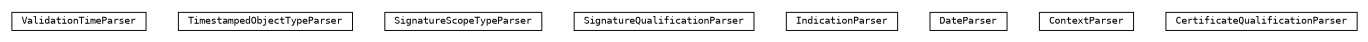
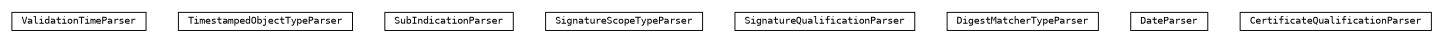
  digraph {
    nodesep=0.25
    ranksep=0.5
    fontname="DejaVu Sans Mono"
    node [fontcolor=black fontname="DejaVu Sans Mono" fontsize=10.0 shape=plaintext]
    n1 [label=<<table title="eu.europa.esig.dss.jaxb.parsers.ValidationTimeParser" border="0" cellborder="1" cellspacing="0" cellpadding="2" port="p" href="./ValidationTimeParser.html"> 		<tr><td><table border="0" cellspacing="0" cellpadding="1"> <tr><td align="center" balign="center"> ValidationTimeParser </td></tr> 		</table></td></tr> 		</table>>]
    n2 [label=<<table title="eu.europa.esig.dss.jaxb.parsers.TimestampedObjectTypeParser" border="0" cellborder="1" cellspacing="0" cellpadding="2" port="p" href="./TimestampedObjectTypeParser.html"> 		<tr><td><table border="0" cellspacing="0" cellpadding="1"> <tr><td align="center" balign="center"> TimestampedObjectTypeParser </td></tr> 		</table></td></tr> 		</table>>]
+   n3 [label=<<table title="eu.europa.esig.dss.jaxb.parsers.SubIndicationParser" border="0" cellborder="1" cellspacing="0" cellpadding="2" port="p" href="./SubIndicationParser.html"> 		<tr><td><table border="0" cellspacing="0" cellpadding="1"> <tr><td align="center" balign="center"> SubIndicationParser </td></tr> 		</table></td></tr> 		</table>>]
    n4 [label=<<table title="eu.europa.esig.dss.jaxb.parsers.SignatureScopeTypeParser" border="0" cellborder="1" cellspacing="0" cellpadding="2" port="p" href="./SignatureScopeTypeParser.html"> 		<tr><td><table border="0" cellspacing="0" cellpadding="1"> <tr><td align="center" balign="center"> SignatureScopeTypeParser </td></tr> 		</table></td></tr> 		</table>>]
    n5 [label=<<table title="eu.europa.esig.dss.jaxb.parsers.SignatureQualificationParser" border="0" cellborder="1" cellspacing="0" cellpadding="2" port="p" href="./SignatureQualificationParser.html"> 		<tr><td><table border="0" cellspacing="0" cellpadding="1"> <tr><td align="center" balign="center"> SignatureQualificationParser </td></tr> 		</table></td></tr> 		</table>>]
-   n6 [label=<<table title="eu.europa.esig.dss.jaxb.parsers.IndicationParser" border="0" cellborder="1" cellspacing="0" cellpadding="2" port="p" href="./IndicationParser.html"> 		<tr><td><table border="0" cellspacing="0" cellpadding="1"> <tr><td align="center" balign="center"> IndicationParser </td></tr> 		</table></td></tr> 		</table>>]
+   n7 [label=<<table title="eu.europa.esig.dss.jaxb.parsers.DigestMatcherTypeParser" border="0" cellborder="1" cellspacing="0" cellpadding="2" port="p" href="./DigestMatcherTypeParser.html"> 		<tr><td><table border="0" cellspacing="0" cellpadding="1"> <tr><td align="center" balign="center"> DigestMatcherTypeParser </td></tr> 		</table></td></tr> 		</table>>]
    n8 [label=<<table title="eu.europa.esig.dss.jaxb.parsers.DateParser" border="0" cellborder="1" cellspacing="0" cellpadding="2" port="p" href="./DateParser.html"> 		<tr><td><table border="0" cellspacing="0" cellpadding="1"> <tr><td align="center" balign="center"> DateParser </td></tr> 		</table></td></tr> 		</table>>]
-   n9 [label=<<table title="eu.europa.esig.dss.jaxb.parsers.ContextParser" border="0" cellborder="1" cellspacing="0" cellpadding="2" port="p" href="./ContextParser.html"> 		<tr><td><table border="0" cellspacing="0" cellpadding="1"> <tr><td align="center" balign="center"> ContextParser </td></tr> 		</table></td></tr> 		</table>>]
    n10 [label=<<table title="eu.europa.esig.dss.jaxb.parsers.CertificateQualificationParser" border="0" cellborder="1" cellspacing="0" cellpadding="2" port="p" href="./CertificateQualificationParser.html"> 		<tr><td><table border="0" cellspacing="0" cellpadding="1"> <tr><td align="center" balign="center"> CertificateQualificationParser </td></tr> 		</table></td></tr> 		</table>>]
  }
